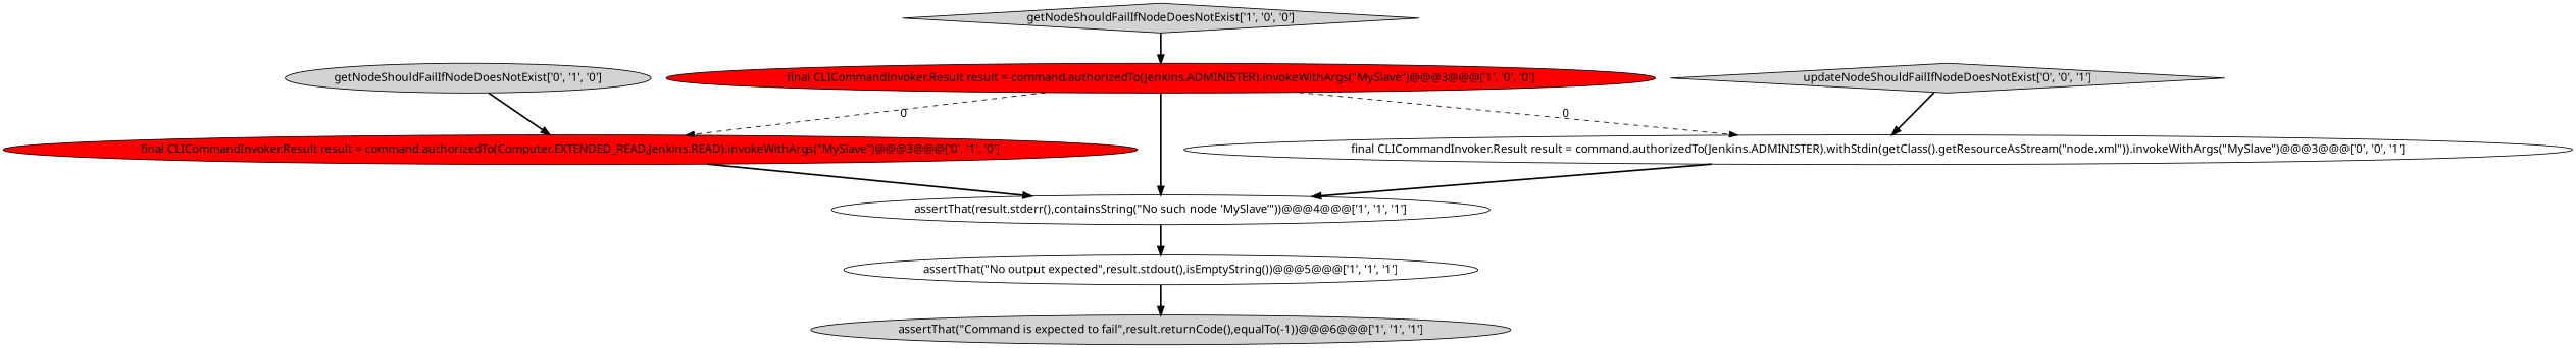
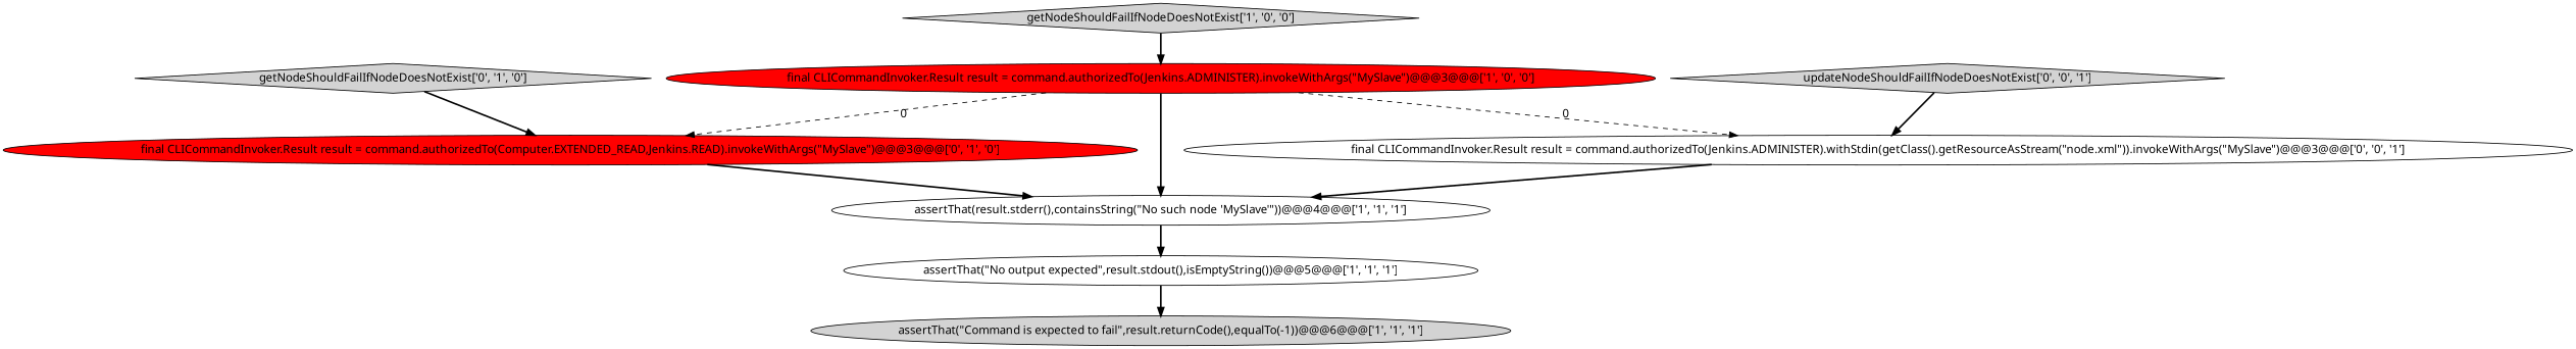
  digraph {
    fontname="Noto Sans"
    node [fillcolor=lightgray shape=ellipse style=filled fontname="Noto Sans"]
    edge [style=bold fontname="Noto Sans"]
-   n1 [label="getNodeShouldFailIfNodeDoesNotExist['0', '1', '0']"]
+   n1 [label="getNodeShouldFailIfNodeDoesNotExist['0', '1', '0']" shape=diamond]
    n2 [fillcolor=red label="final CLICommandInvoker.Result result = command.authorizedTo(Computer.EXTENDED_READ,Jenkins.READ).invokeWithArgs(\"MySlave\")@@@3@@@['0', '1', '0']"]
    n3 [fillcolor=white label="assertThat(result.stderr(),containsString(\"No such node 'MySlave'\"))@@@4@@@['1', '1', '1']"]
    n4 [label="updateNodeShouldFailIfNodeDoesNotExist['0', '0', '1']" shape=diamond]
    n5 [fillcolor=white label="final CLICommandInvoker.Result result = command.authorizedTo(Jenkins.ADMINISTER).withStdin(getClass().getResourceAsStream(\"node.xml\")).invokeWithArgs(\"MySlave\")@@@3@@@['0', '0', '1']"]
    n6 [fillcolor=white label="assertThat(\"No output expected\",result.stdout(),isEmptyString())@@@5@@@['1', '1', '1']"]
    n7 [label="assertThat(\"Command is expected to fail\",result.returnCode(),equalTo(-1))@@@6@@@['1', '1', '1']"]
    n8 [fillcolor=red label="final CLICommandInvoker.Result result = command.authorizedTo(Jenkins.ADMINISTER).invokeWithArgs(\"MySlave\")@@@3@@@['1', '0', '0']"]
    n9 [label="getNodeShouldFailIfNodeDoesNotExist['1', '0', '0']" shape=diamond]
    n1 -> n2
    n2 -> n3
    n3 -> n6
    n4 -> n5
    n5 -> n3
    n6 -> n7
    n8 -> n2 [label=0 style=dashed]
    n8 -> n3
    n8 -> n5 [label=0 style=dashed]
    n9 -> n8
  }
